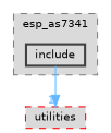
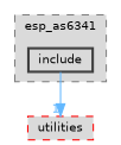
  digraph {
    compound=true
    node [fillcolor="#dadada" fontname=Helvetica fontsize=10 shape=box]
    n1 [color=grey25 height=0.2 label=include style="filled,bold" width=0.4]
    n2 [color=red height=0.2 label=utilities style="filled,dashed" width=0.4]
    subgraph cluster_1 {
      bgcolor="#dadada"
      fontname=Helvetica
      fontsize=10
-     label=esp_as7341
+     label=esp_as6341
      pencolor=grey50
      style="filled,dashed"
      n1
    }
    n1 -> n2 [color=steelblue1 fontcolor=steelblue1 fontname=Helvetica fontsize=10 headlabel=1 labeldistance=1.5 labelfontname=Helvetica labelfontsize=10]
  }
